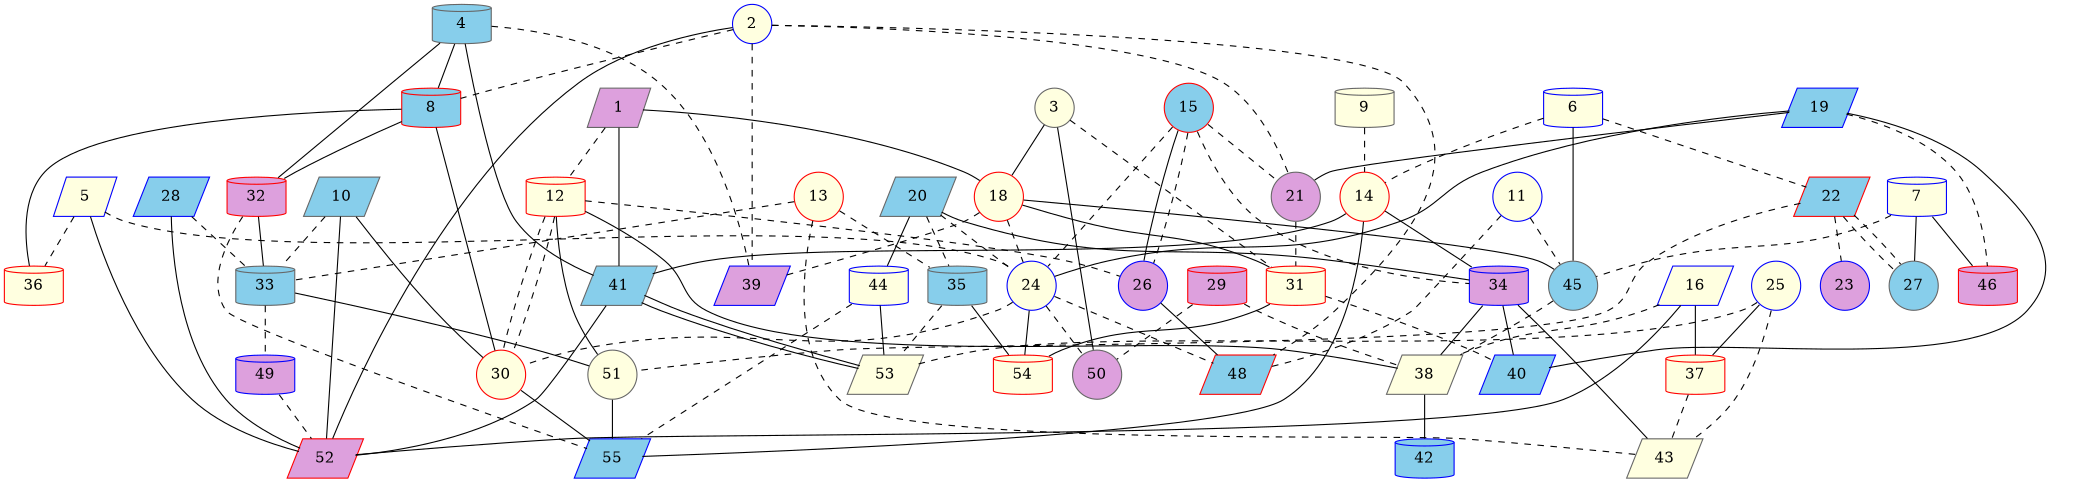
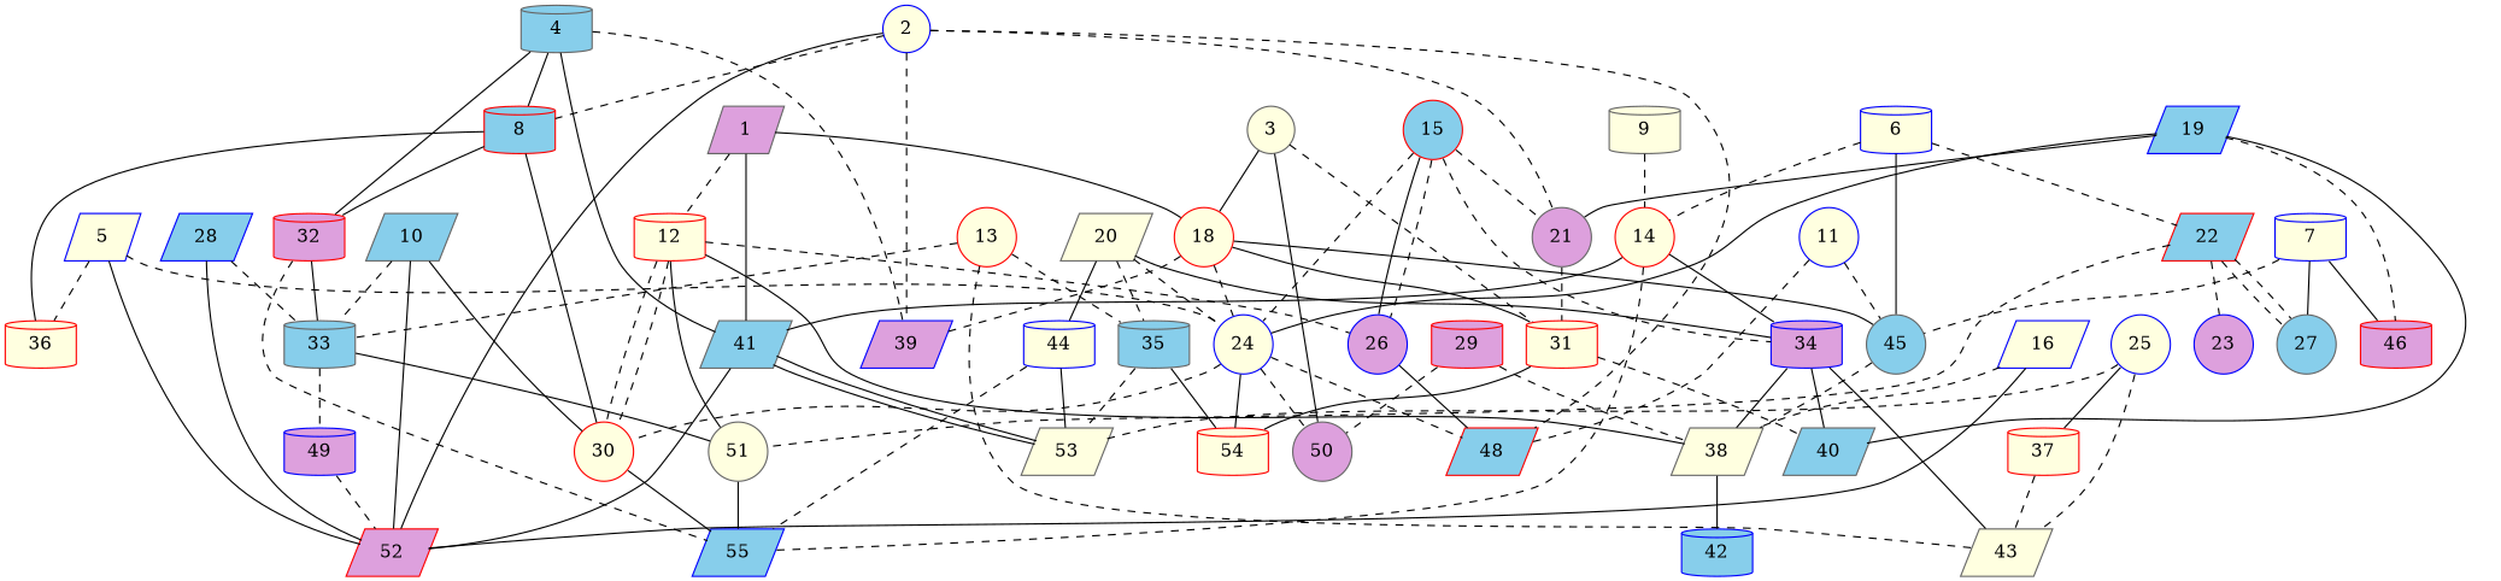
  graph {
    node [color=blue fillcolor=lightyellow shape=cylinder style=filled]
    edge [style=dashed]
    1 [color=gray40 fillcolor=plum shape=parallelogram]
    12 [color=red]
    18 [color=red shape=circle]
    41 [color=gray40 fillcolor=skyblue shape=parallelogram]
    30 [color=red shape=circle]
    38 [color=gray40 shape=parallelogram]
    26 [fillcolor=plum shape=circle]
    51 [color=gray40 shape=circle]
    39 [fillcolor=plum shape=parallelogram]
    31 [color=red]
    24 [shape=circle]
    45 [color=gray40 fillcolor=skyblue shape=circle]
    2 [shape=circle]
    8 [color=red fillcolor=skyblue]
    21 [color=gray40 fillcolor=plum shape=circle]
    48 [color=red fillcolor=skyblue shape=parallelogram]
    52 [color=red fillcolor=plum shape=parallelogram]
    32 [color=red fillcolor=plum]
    36 [color=red]
    3 [color=gray40 shape=circle]
    50 [color=gray40 fillcolor=plum shape=circle]
-   40 [fillcolor=skyblue shape=parallelogram]
+   40 [color=gray40 fillcolor=skyblue shape=parallelogram]
    54 [color=red]
    4 [color=gray40 fillcolor=skyblue]
    33 [color=gray40 fillcolor=skyblue]
    55 [fillcolor=skyblue shape=parallelogram]
    53 [color=gray40 shape=parallelogram]
    5 [shape=parallelogram]
    14 [color=red shape=circle]
    6
    22 [color=red fillcolor=skyblue shape=parallelogram]
    34 [fillcolor=plum]
    27 [color=gray40 fillcolor=skyblue shape=circle]
    23 [fillcolor=plum shape=circle]
    7
    46 [color=red fillcolor=plum]
    9 [color=gray40]
    42 [fillcolor=skyblue]
    10 [color=gray40 fillcolor=skyblue shape=parallelogram]
    49 [fillcolor=plum]
    11 [shape=circle]
    13 [color=red shape=circle]
    35 [color=gray40 fillcolor=skyblue]
    43 [color=gray40 shape=parallelogram]
    15 [color=red fillcolor=skyblue shape=circle]
    16 [shape=parallelogram]
    37 [color=red]
    28 [fillcolor=skyblue shape=parallelogram]
    19 [fillcolor=skyblue shape=parallelogram]
-   20 [color=gray40 fillcolor=skyblue shape=parallelogram]
+   20 [color=gray40 shape=parallelogram]
    44
    25 [shape=circle]
    29 [color=red fillcolor=plum]
    1 -- 12
    1 -- 18 [style=solid]
    1 -- 41 [style=solid]
    12 -- 30
    12 -- 30
    12 -- 38 [style=solid]
    12 -- 26
    12 -- 51 [style=solid]
    18 -- 39
    18 -- 31 [style=solid]
    18 -- 24
    18 -- 45 [style=solid]
    41 -- 52 [style=solid]
    41 -- 53 [style=solid]
    41 -- 53 [style=solid]
    30 -- 55 [style=solid]
    38 -- 42 [style=solid]
    26 -- 48 [style=solid]
    51 -- 55 [style=solid]
    31 -- 40
    31 -- 54 [style=solid]
    24 -- 30
    24 -- 48
    24 -- 50
    24 -- 54 [style=solid]
    45 -- 38
    2 -- 39
    2 -- 8
    2 -- 21
    2 -- 48
    2 -- 52 [style=solid]
    8 -- 30 [style=solid]
    8 -- 32 [style=solid]
    8 -- 36 [style=solid]
    21 -- 31
    32 -- 33 [style=solid]
    32 -- 55
    3 -- 18 [style=solid]
    3 -- 31
    3 -- 50 [style=solid]
    4 -- 41 [style=solid]
    4 -- 39
    4 -- 8 [style=solid]
    4 -- 32 [style=solid]
    33 -- 51 [style=solid]
    33 -- 49
    5 -- 24
    5 -- 52 [style=solid]
    5 -- 36
    14 -- 41 [style=solid]
-   14 -- 55 [style=solid]
+   14 -- 55
    14 -- 34 [style=solid]
    6 -- 45 [style=solid]
    6 -- 14
    6 -- 22
    22 -- 51
    22 -- 27
    22 -- 27
    22 -- 23
    34 -- 38 [style=solid]
    34 -- 40 [style=solid]
    34 -- 43 [style=solid]
    7 -- 45
    7 -- 27 [style=solid]
    7 -- 46 [style=solid]
    9 -- 14
    10 -- 30 [style=solid]
    10 -- 52 [style=solid]
    10 -- 33
    49 -- 52
    11 -- 45
    11 -- 48
    13 -- 33
    13 -- 35
    13 -- 43
    35 -- 54 [style=solid]
    35 -- 53
    15 -- 26 [style=solid]
    15 -- 26
    15 -- 24
    15 -- 21
    15 -- 34
    16 -- 38
    16 -- 52 [style=solid]
-   16 -- 37 [style=solid]
    37 -- 43
    28 -- 52 [style=solid]
    28 -- 33
    19 -- 24 [style=solid]
    19 -- 21 [style=solid]
    19 -- 40 [style=solid]
    19 -- 46
    20 -- 24
    20 -- 34 [style=solid]
    20 -- 35
    20 -- 44 [style=solid]
    44 -- 55
    44 -- 53 [style=solid]
    25 -- 53
    25 -- 43
    25 -- 37 [style=solid]
    29 -- 38
    29 -- 50
  }
